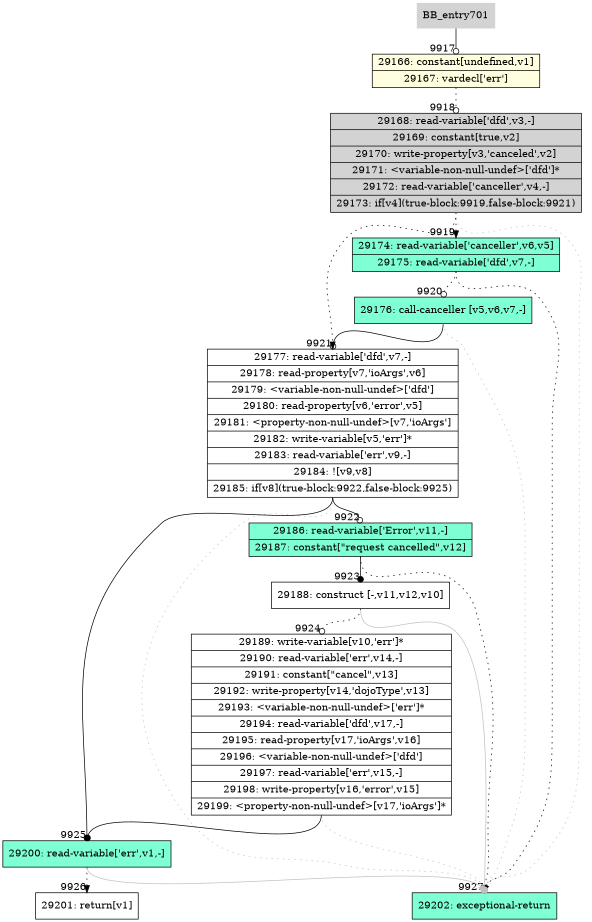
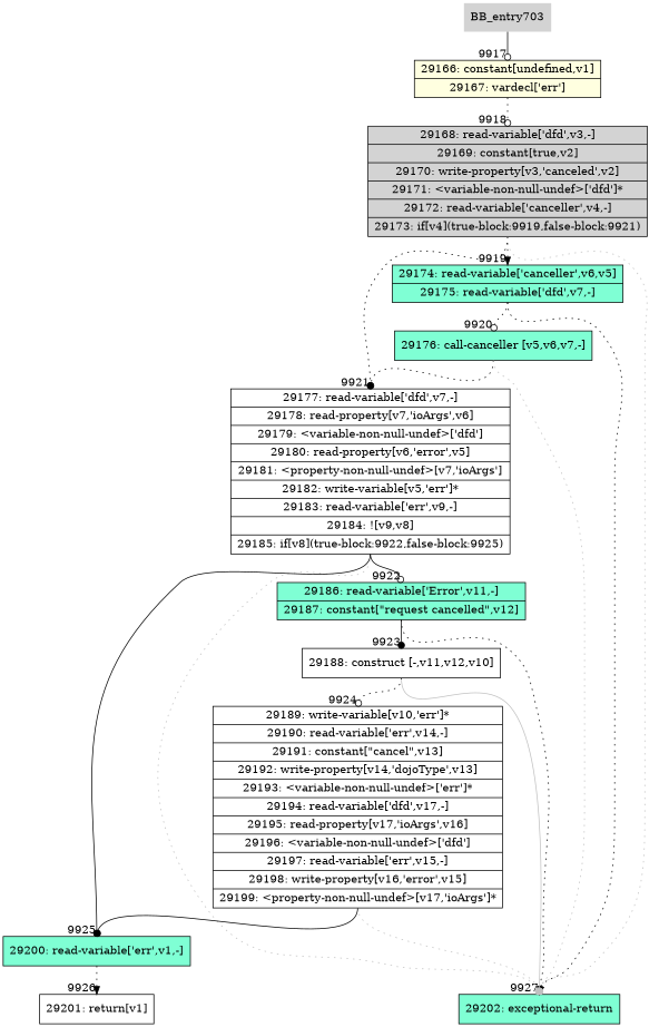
  digraph {
    rankdir=TD
    node [fillcolor=aquamarine shape=record style=filled]
    edge [arrowhead=odot headport=n style=dotted tailport=s]
-   BB_entry701 [fillcolor=lightgrey shape=none]
+   BB_entry701 [fillcolor=lightgrey shape=none label=BB_entry703]
    n2 [fillcolor=lightyellow label="{29166: constant[undefined,v1]|29167: vardecl['err']}"]
    n3 [fillcolor=lightgrey label="{29168: read-variable['dfd',v3,-]|29169: constant[true,v2]|29170: write-property[v3,'canceled',v2]|29171: \<variable-non-null-undef\>['dfd']*|29172: read-variable['canceller',v4,-]|29173: if[v4](true-block:9919,false-block:9921)}"]
    n4 [fillcolor=white label="{29177: read-variable['dfd',v7,-]|29178: read-property[v7,'ioArgs',v6]|29179: \<variable-non-null-undef\>['dfd']|29180: read-property[v6,'error',v5]|29181: \<property-non-null-undef\>[v7,'ioArgs']|29182: write-variable[v5,'err']*|29183: read-variable['err',v9,-]|29184: ![v9,v8]|29185: if[v8](true-block:9922,false-block:9925)}"]
    n5 [label="{29174: read-variable['canceller',v6,v5]|29175: read-variable['dfd',v7,-]}"]
    n6 [label="{29202: exceptional-return}"]
    n7 [label="{29186: read-variable['Error',v11,-]|29187: constant[\"request cancelled\",v12]}"]
    n8 [label="{29200: read-variable['err',v1,-]}"]
    n9 [label="{29176: call-canceller [v5,v6,v7,-]}"]
    n10 [fillcolor=white label="{29188: construct [-,v11,v12,v10]}"]
    n11 [fillcolor=white label="{29201: return[v1]}"]
    n12 [fillcolor=white label="{29189: write-variable[v10,'err']*|29190: read-variable['err',v14,-]|29191: constant[\"cancel\",v13]|29192: write-property[v14,'dojoType',v13]|29193: \<variable-non-null-undef\>['err']*|29194: read-variable['dfd',v17,-]|29195: read-property[v17,'ioArgs',v16]|29196: \<variable-non-null-undef\>['dfd']|29197: read-variable['err',v15,-]|29198: write-property[v16,'error',v15]|29199: \<property-non-null-undef\>[v17,'ioArgs']*}"]
    BB_entry701 -> n2 [headlabel="    9917" style=solid]
    n2 -> n3 [headlabel="      9918"]
-   n3 -> n4 [arrowhead=normal headlabel="      9921"]
+   n3 -> n4 [arrowhead=dot headlabel="      9921"]
    n3 -> n5 [arrowhead=normal headlabel="      9919"]
    n3 -> n6 [arrowhead=dot color=gray headlabel="      9927"]
    n4 -> n6 [color=gray]
    n4 -> n7 [headlabel="      9922" style=solid]
    n4 -> n8 [arrowhead=dot headlabel="      9925" style=solid]
    n5 -> n6 [arrowhead=normal color=black]
    n5 -> n9 [headlabel="      9920"]
    n7 -> n6 [arrowhead=normal color=black]
    n7 -> n10 [arrowhead=dot headlabel="      9923" style=solid]
-   n8 -> n6 [arrowhead=normal color=gray style=solid]
    n8 -> n11 [arrowhead=normal headlabel="      9926"]
-   n9 -> n4 [style=solid]
+   n9 -> n4
    n9 -> n6 [arrowhead=dot color=gray]
    n10 -> n6 [arrowhead=dot color=gray style=solid]
    n10 -> n12 [headlabel="      9924"]
    n12 -> n6 [color=gray]
    n12 -> n8 [arrowhead=dot style=solid]
  }
